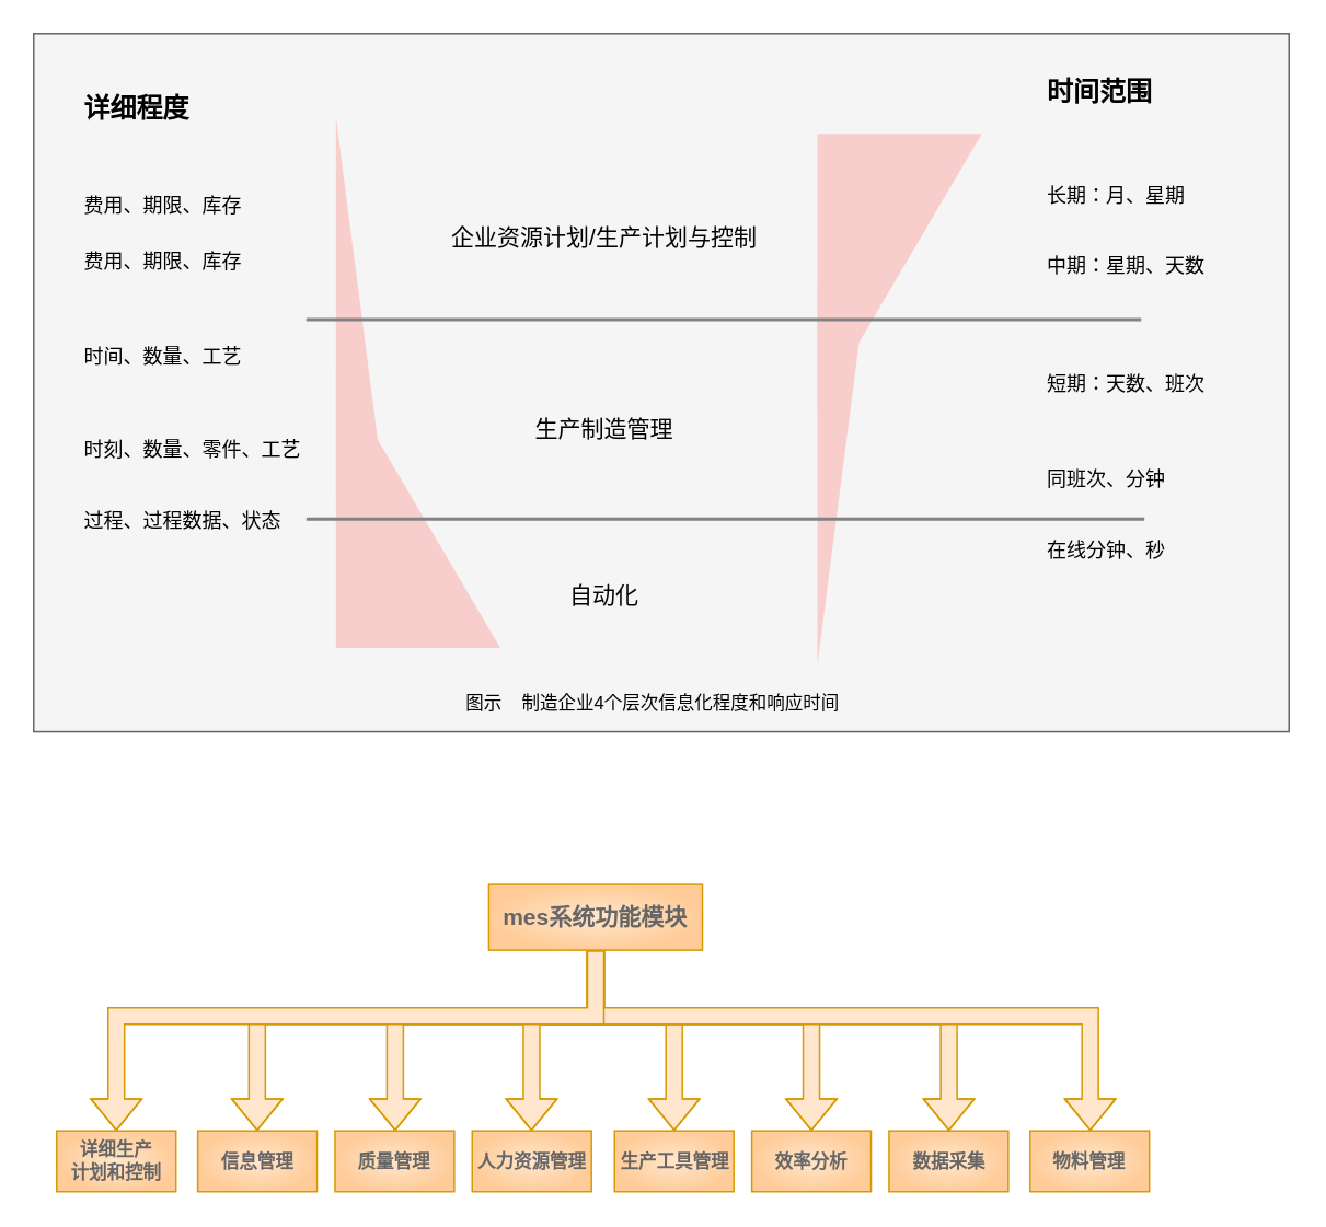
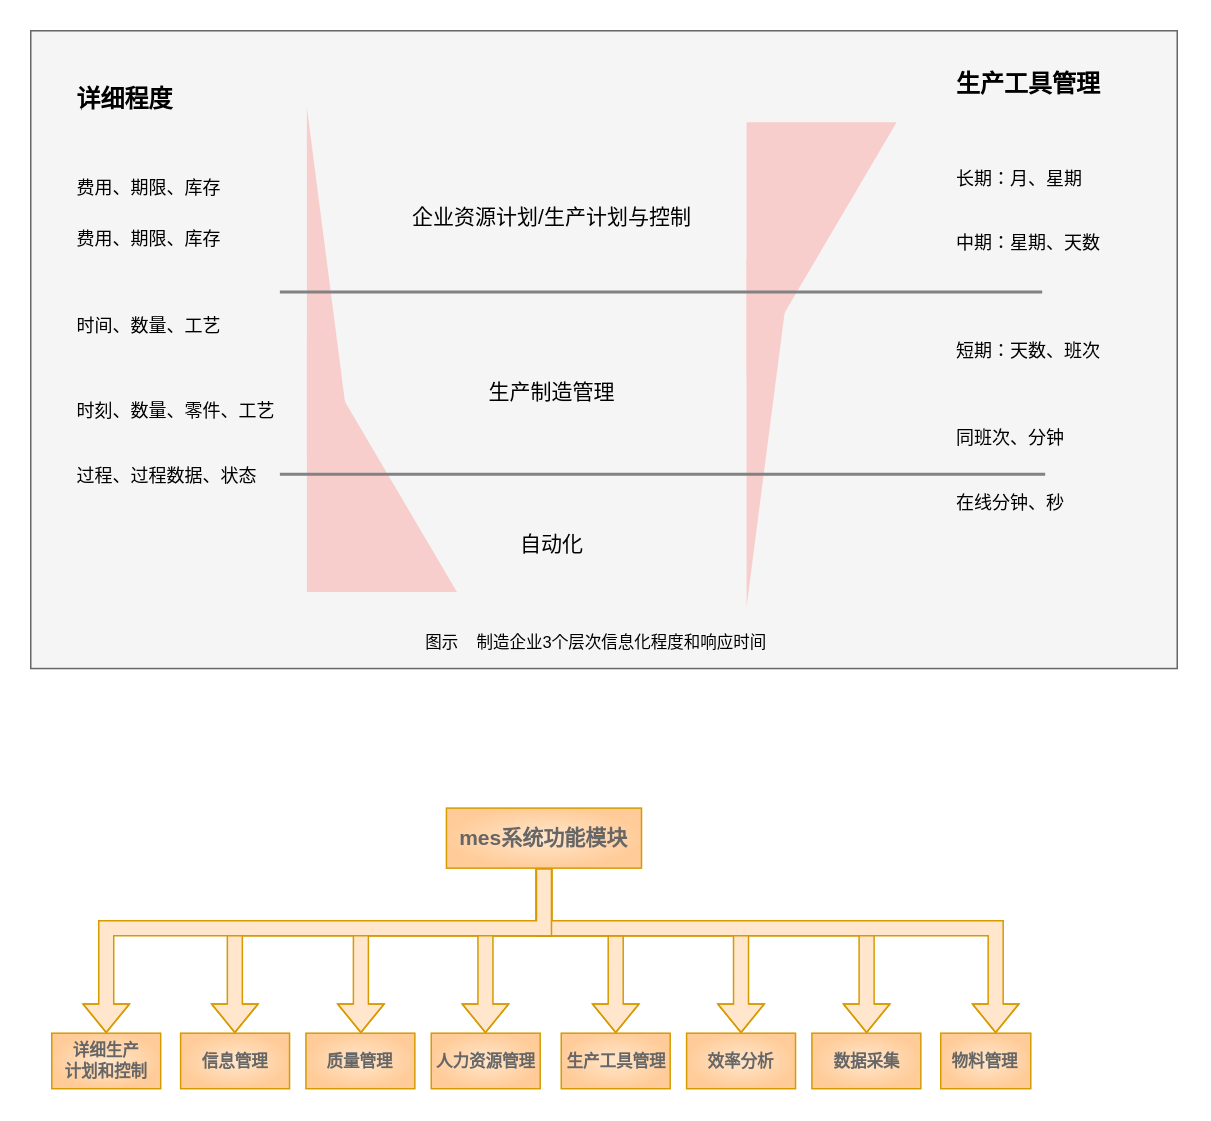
  <mxCell id="0" />
  <mxCell id="1" parent="0" />
  <mxCell id="2" value="" style="group" parent="1" vertex="1" connectable="0"><mxGeometry x="20" y="20" width="765" height="425" as="geometry" /></mxCell>
  <mxCell id="3" value="" style="rounded=0;whiteSpace=wrap;html=1;fontSize=16;fillColor=#f5f5f5;strokeColor=#666666;fontColor=#333333;" parent="2" vertex="1"><mxGeometry width="764" height="425" as="geometry" /></mxCell>
  <mxCell id="4" value="" style="group;strokeColor=none;" parent="2" vertex="1" connectable="0"><mxGeometry x="184" y="51" width="100" height="323" as="geometry" /></mxCell>
  <mxCell id="5" value="" style="verticalLabelPosition=bottom;verticalAlign=top;html=1;shape=mxgraph.basic.orthogonal_triangle;fontSize=16;fillColor=#f8cecc;strokeColor=none;" parent="4" vertex="1"><mxGeometry width="30" height="232" as="geometry" /></mxCell>
  <mxCell id="6" value="" style="verticalLabelPosition=bottom;verticalAlign=top;html=1;shape=mxgraph.basic.orthogonal_triangle;fontSize=16;fillColor=#f8cecc;strokeColor=none;" parent="4" vertex="1"><mxGeometry y="153" width="100" height="170" as="geometry" /></mxCell>
  <mxCell id="7" value="" style="group" parent="2" vertex="1" connectable="0"><mxGeometry x="477" y="61" width="100" height="323" as="geometry" /></mxCell>
  <mxCell id="8" value="" style="verticalLabelPosition=bottom;verticalAlign=top;html=1;shape=mxgraph.basic.orthogonal_triangle;fontSize=16;fillColor=#f8cecc;strokeColor=none;movable=1;resizable=1;rotatable=1;deletable=1;editable=1;connectable=1;rotation=-180;flipV=0;flipH=1;" parent="7" vertex="1"><mxGeometry y="91" width="30" height="232" as="geometry" /></mxCell>
  <mxCell id="9" value="" style="verticalLabelPosition=bottom;verticalAlign=top;html=1;shape=mxgraph.basic.orthogonal_triangle;fontSize=16;fillColor=#f8cecc;strokeColor=none;movable=1;resizable=1;rotatable=1;deletable=1;editable=1;connectable=1;rotation=-180;flipH=1;" parent="7" vertex="1"><mxGeometry width="100" height="170" as="geometry" /></mxCell>
  <mxCell id="10" value="" style="line;strokeWidth=2;html=1;strokeColor=#828282;fontSize=16;" parent="2" vertex="1"><mxGeometry x="166" y="169" width="508" height="10" as="geometry" /></mxCell>
  <mxCell id="11" value="" style="line;strokeWidth=2;html=1;strokeColor=#828282;fontSize=16;" parent="2" vertex="1"><mxGeometry x="166" y="290" width="510" height="11" as="geometry" /></mxCell>
  <mxCell id="12" value="&lt;div align=&quot;left&quot;&gt;&lt;b&gt;详细程度&lt;/b&gt;&lt;/div&gt;&lt;div&gt;&lt;br&gt;&lt;/div&gt;&lt;div&gt;&lt;br&gt;&lt;/div&gt;&lt;div&gt;&lt;font style=&quot;font-size: 12px;&quot;&gt;费用、期限、库存&lt;/font&gt;&lt;br&gt;&lt;/div&gt;&lt;div&gt;&lt;br&gt;&lt;/div&gt;&lt;div style=&quot;font-size: 12px;&quot;&gt;&lt;div&gt;&lt;font style=&quot;font-size: 12px;&quot;&gt;费用、期限、库存&lt;/font&gt;&lt;/div&gt;&lt;div&gt;&lt;br&gt;&lt;/div&gt;&lt;div&gt;&lt;br&gt;&lt;/div&gt;&lt;div&gt;&lt;br&gt;&lt;/div&gt;&lt;div&gt;时间、数量、工艺&lt;/div&gt;&lt;div&gt;&lt;br&gt;&lt;/div&gt;&lt;div&gt;&lt;br&gt;&lt;/div&gt;&lt;div&gt;&lt;br&gt;&lt;/div&gt;&lt;div&gt;时刻、数量、零件、工艺&lt;/div&gt;&lt;div&gt;&lt;br&gt;&lt;/div&gt;&lt;div&gt;&lt;br&gt;&lt;/div&gt;&lt;div&gt;过程、过程数据、状态&lt;br&gt;&lt;/div&gt;&lt;div&gt;&lt;br&gt;&lt;/div&gt;&lt;/div&gt;" style="text;html=1;strokeColor=none;fillColor=none;align=left;verticalAlign=top;whiteSpace=wrap;rounded=0;fontSize=16;" parent="2" vertex="1"><mxGeometry x="29" y="29" width="150" height="306" as="geometry" /></mxCell>
- <mxCell id="13" value="&lt;b&gt;时间范围&lt;/b&gt;&lt;div style=&quot;font-size: 15px;&quot;&gt;&lt;font style=&quot;font-size: 15px;&quot;&gt;&lt;br&gt;&lt;/font&gt;&lt;/div&gt;&lt;div style=&quot;font-size: 12px;&quot;&gt;&lt;font style=&quot;font-size: 12px;&quot;&gt;&lt;br&gt;&lt;/font&gt;&lt;/div&gt;&lt;div style=&quot;font-size: 12px;&quot;&gt;&lt;font style=&quot;font-size: 12px;&quot;&gt;&lt;br&gt;&lt;/font&gt;&lt;/div&gt;&lt;div style=&quot;font-size: 12px;&quot;&gt;&lt;font style=&quot;font-size: 12px;&quot;&gt;长期：月、星期&lt;br&gt;&lt;/font&gt;&lt;/div&gt;&lt;div style=&quot;font-size: 12px;&quot;&gt;&lt;font style=&quot;font-size: 12px;&quot;&gt;&lt;br&gt;&lt;/font&gt;&lt;/div&gt;&lt;div style=&quot;font-size: 12px;&quot;&gt;&lt;div&gt;&lt;font style=&quot;font-size: 12px;&quot;&gt;&lt;br&gt;&lt;/font&gt;&lt;/div&gt;&lt;div&gt;&lt;font style=&quot;font-size: 12px;&quot;&gt;中期：星期、天数&lt;/font&gt;&lt;/div&gt;&lt;div&gt;&lt;font style=&quot;font-size: 12px;&quot;&gt;&lt;br&gt;&lt;/font&gt;&lt;/div&gt;&lt;div&gt;&lt;font style=&quot;font-size: 12px;&quot;&gt;&lt;br&gt;&lt;/font&gt;&lt;/div&gt;&lt;div&gt;&lt;font style=&quot;font-size: 12px;&quot;&gt;&lt;br&gt;&lt;/font&gt;&lt;/div&gt;&lt;div&gt;&lt;font style=&quot;font-size: 12px;&quot;&gt;&lt;br&gt;&lt;/font&gt;&lt;/div&gt;&lt;div&gt;&lt;font style=&quot;font-size: 12px;&quot;&gt;短期：天数、班次&lt;br&gt;&lt;/font&gt;&lt;/div&gt;&lt;div&gt;&lt;font style=&quot;font-size: 12px;&quot;&gt;&lt;br&gt;&lt;/font&gt;&lt;/div&gt;&lt;div&gt;&lt;font style=&quot;font-size: 12px;&quot;&gt;&lt;br&gt;&lt;/font&gt;&lt;/div&gt;&lt;div&gt;&lt;font style=&quot;font-size: 12px;&quot;&gt;&lt;br&gt;&lt;/font&gt;&lt;/div&gt;&lt;div&gt;&lt;font style=&quot;font-size: 12px;&quot;&gt;同班次、分钟&lt;br&gt;&lt;/font&gt;&lt;/div&gt;&lt;div&gt;&lt;font style=&quot;font-size: 12px;&quot;&gt;&lt;br&gt;&lt;/font&gt;&lt;/div&gt;&lt;div&gt;&lt;font style=&quot;font-size: 12px;&quot;&gt;&lt;br&gt;&lt;/font&gt;&lt;/div&gt;&lt;div&gt;&lt;font style=&quot;font-size: 12px;&quot;&gt;在线分钟、秒&lt;/font&gt;&lt;font style=&quot;font-size: 12px;&quot;&gt;&lt;br&gt;&lt;/font&gt;&lt;/div&gt;&lt;div&gt;&lt;br&gt;&lt;/div&gt;&lt;/div&gt;" style="text;html=1;strokeColor=none;fillColor=none;align=left;verticalAlign=top;whiteSpace=wrap;rounded=0;fontSize=16;" parent="2" vertex="1"><mxGeometry x="615" y="19" width="150" height="324" as="geometry" /></mxCell>
+ <mxCell id="13" value="&lt;b&gt;生产工具管理&lt;/b&gt;&lt;div style=&quot;font-size: 15px;&quot;&gt;&lt;font style=&quot;font-size: 15px;&quot;&gt;&lt;br&gt;&lt;/font&gt;&lt;/div&gt;&lt;div style=&quot;font-size: 12px;&quot;&gt;&lt;font style=&quot;font-size: 12px;&quot;&gt;&lt;br&gt;&lt;/font&gt;&lt;/div&gt;&lt;div style=&quot;font-size: 12px;&quot;&gt;&lt;font style=&quot;font-size: 12px;&quot;&gt;&lt;br&gt;&lt;/font&gt;&lt;/div&gt;&lt;div style=&quot;font-size: 12px;&quot;&gt;&lt;font style=&quot;font-size: 12px;&quot;&gt;长期：月、星期&lt;br&gt;&lt;/font&gt;&lt;/div&gt;&lt;div style=&quot;font-size: 12px;&quot;&gt;&lt;font style=&quot;font-size: 12px;&quot;&gt;&lt;br&gt;&lt;/font&gt;&lt;/div&gt;&lt;div style=&quot;font-size: 12px;&quot;&gt;&lt;div&gt;&lt;font style=&quot;font-size: 12px;&quot;&gt;&lt;br&gt;&lt;/font&gt;&lt;/div&gt;&lt;div&gt;&lt;font style=&quot;font-size: 12px;&quot;&gt;中期：星期、天数&lt;/font&gt;&lt;/div&gt;&lt;div&gt;&lt;font style=&quot;font-size: 12px;&quot;&gt;&lt;br&gt;&lt;/font&gt;&lt;/div&gt;&lt;div&gt;&lt;font style=&quot;font-size: 12px;&quot;&gt;&lt;br&gt;&lt;/font&gt;&lt;/div&gt;&lt;div&gt;&lt;font style=&quot;font-size: 12px;&quot;&gt;&lt;br&gt;&lt;/font&gt;&lt;/div&gt;&lt;div&gt;&lt;font style=&quot;font-size: 12px;&quot;&gt;&lt;br&gt;&lt;/font&gt;&lt;/div&gt;&lt;div&gt;&lt;font style=&quot;font-size: 12px;&quot;&gt;短期：天数、班次&lt;br&gt;&lt;/font&gt;&lt;/div&gt;&lt;div&gt;&lt;font style=&quot;font-size: 12px;&quot;&gt;&lt;br&gt;&lt;/font&gt;&lt;/div&gt;&lt;div&gt;&lt;font style=&quot;font-size: 12px;&quot;&gt;&lt;br&gt;&lt;/font&gt;&lt;/div&gt;&lt;div&gt;&lt;font style=&quot;font-size: 12px;&quot;&gt;&lt;br&gt;&lt;/font&gt;&lt;/div&gt;&lt;div&gt;&lt;font style=&quot;font-size: 12px;&quot;&gt;同班次、分钟&lt;br&gt;&lt;/font&gt;&lt;/div&gt;&lt;div&gt;&lt;font style=&quot;font-size: 12px;&quot;&gt;&lt;br&gt;&lt;/font&gt;&lt;/div&gt;&lt;div&gt;&lt;font style=&quot;font-size: 12px;&quot;&gt;&lt;br&gt;&lt;/font&gt;&lt;/div&gt;&lt;div&gt;&lt;font style=&quot;font-size: 12px;&quot;&gt;在线分钟、秒&lt;/font&gt;&lt;font style=&quot;font-size: 12px;&quot;&gt;&lt;br&gt;&lt;/font&gt;&lt;/div&gt;&lt;div&gt;&lt;br&gt;&lt;/div&gt;&lt;/div&gt;" style="text;html=1;strokeColor=none;fillColor=none;align=left;verticalAlign=top;whiteSpace=wrap;rounded=0;fontSize=16;" parent="2" vertex="1"><mxGeometry x="615" y="19" width="150" height="324" as="geometry" /></mxCell>
  <mxCell id="14" value="&lt;div style=&quot;font-size: 14px;&quot;&gt;&lt;br style=&quot;font-size: 14px;&quot;&gt;&lt;/div&gt;&lt;div style=&quot;font-size: 14px;&quot;&gt;&lt;br style=&quot;font-size: 14px;&quot;&gt;&lt;/div&gt;&lt;div style=&quot;font-size: 14px;&quot;&gt;企业资源计划/生产计划与控制&lt;/div&gt;&lt;div style=&quot;font-size: 14px;&quot;&gt;&lt;br style=&quot;font-size: 14px;&quot;&gt;&lt;/div&gt;&lt;div style=&quot;font-size: 14px;&quot;&gt;&lt;br style=&quot;font-size: 14px;&quot;&gt;&lt;/div&gt;&lt;div style=&quot;font-size: 14px;&quot;&gt;&lt;br style=&quot;font-size: 14px;&quot;&gt;&lt;/div&gt;&lt;div style=&quot;font-size: 14px;&quot;&gt;&lt;br style=&quot;font-size: 14px;&quot;&gt;&lt;/div&gt;&lt;div style=&quot;font-size: 14px;&quot;&gt;&lt;br&gt;&lt;/div&gt;&lt;div style=&quot;font-size: 14px;&quot;&gt;&lt;br style=&quot;font-size: 14px;&quot;&gt;&lt;/div&gt;&lt;div style=&quot;font-size: 14px;&quot;&gt;生产制造管理&lt;/div&gt;&lt;div style=&quot;font-size: 14px;&quot;&gt;&lt;br style=&quot;font-size: 14px;&quot;&gt;&lt;/div&gt;&lt;div style=&quot;font-size: 14px;&quot;&gt;&lt;br style=&quot;font-size: 14px;&quot;&gt;&lt;/div&gt;&lt;div style=&quot;font-size: 14px;&quot;&gt;&lt;br style=&quot;font-size: 14px;&quot;&gt;&lt;/div&gt;&lt;div style=&quot;font-size: 14px;&quot;&gt;&lt;br&gt;&lt;/div&gt;&lt;div style=&quot;font-size: 14px;&quot;&gt;&lt;br style=&quot;font-size: 14px;&quot;&gt;&lt;/div&gt;&lt;div style=&quot;font-size: 14px;&quot;&gt;自动化&lt;br style=&quot;font-size: 14px;&quot;&gt;&lt;/div&gt;" style="text;html=1;strokeColor=none;fillColor=none;align=center;verticalAlign=top;whiteSpace=wrap;rounded=0;fontSize=14;" parent="2" vertex="1"><mxGeometry x="230" y="75" width="235" height="290" as="geometry" /></mxCell>
- <mxCell id="15" value="&lt;font style=&quot;font-size: 11px;&quot;&gt;图示&amp;nbsp;&amp;nbsp;&amp;nbsp; 制造企业4个层次信息化程度和响应时间&lt;/font&gt;" style="text;html=1;strokeColor=none;fillColor=none;align=center;verticalAlign=middle;whiteSpace=wrap;rounded=0;fontSize=11;" parent="2" vertex="1"><mxGeometry x="208" y="393" width="338" height="30" as="geometry" /></mxCell>
+ <mxCell id="15" value="&lt;font style=&quot;font-size: 11px;&quot;&gt;图示&amp;nbsp;&amp;nbsp;&amp;nbsp; 制造企业3个层次信息化程度和响应时间&lt;/font&gt;" style="text;html=1;strokeColor=none;fillColor=none;align=center;verticalAlign=middle;whiteSpace=wrap;rounded=0;fontSize=11;" parent="2" vertex="1"><mxGeometry x="208" y="393" width="338" height="30" as="geometry" /></mxCell>
  <mxCell id="16" style="edgeStyle=orthogonalEdgeStyle;shape=flexArrow;rounded=0;orthogonalLoop=1;jettySize=auto;html=1;fontSize=11;fontColor=#666666;endSize=6;fillColor=#ffe6cc;strokeColor=#d79b00;" parent="1" source="22" target="24" edge="1"><mxGeometry relative="1" as="geometry"><Array as="points"><mxPoint x="362" y="618" /><mxPoint x="156" y="618" /></Array></mxGeometry></mxCell>
  <mxCell id="17" style="edgeStyle=orthogonalEdgeStyle;shape=flexArrow;rounded=0;orthogonalLoop=1;jettySize=auto;html=1;fontSize=11;fontColor=#666666;endSize=6;fillColor=#ffe6cc;strokeColor=#d79b00;" parent="1" source="22" target="25" edge="1"><mxGeometry relative="1" as="geometry"><Array as="points"><mxPoint x="362" y="618" /><mxPoint x="240" y="618" /></Array></mxGeometry></mxCell>
  <mxCell id="18" style="edgeStyle=orthogonalEdgeStyle;shape=flexArrow;rounded=0;orthogonalLoop=1;jettySize=auto;html=1;fontSize=11;fontColor=#666666;endSize=6;fillColor=#ffe6cc;strokeColor=#d79b00;" parent="1" source="22" target="26" edge="1"><mxGeometry relative="1" as="geometry"><Array as="points"><mxPoint x="362" y="618" /><mxPoint x="323" y="618" /></Array></mxGeometry></mxCell>
  <mxCell id="19" style="edgeStyle=orthogonalEdgeStyle;shape=flexArrow;rounded=0;orthogonalLoop=1;jettySize=auto;html=1;entryX=0.5;entryY=0;entryDx=0;entryDy=0;fontSize=11;fontColor=#666666;endSize=6;fillColor=#ffe6cc;strokeColor=#d79b00;" parent="1" edge="1"><mxGeometry relative="1" as="geometry"><mxPoint x="362" y="578" as="sourcePoint" /><mxPoint x="409.819" y="688" as="targetPoint" /><Array as="points"><mxPoint x="362" y="618" /><mxPoint x="410" y="618" /></Array></mxGeometry></mxCell>
  <mxCell id="20" style="edgeStyle=orthogonalEdgeStyle;shape=flexArrow;rounded=0;orthogonalLoop=1;jettySize=auto;html=1;fontSize=11;fontColor=#666666;endSize=6;fillColor=#ffe6cc;strokeColor=#d79b00;" parent="1" source="22" target="29" edge="1"><mxGeometry relative="1" as="geometry"><Array as="points"><mxPoint x="362" y="618" /><mxPoint x="577" y="618" /></Array></mxGeometry></mxCell>
  <mxCell id="21" style="edgeStyle=orthogonalEdgeStyle;shape=flexArrow;rounded=0;orthogonalLoop=1;jettySize=auto;html=1;entryX=0.5;entryY=0;entryDx=0;entryDy=0;fontSize=11;fontColor=#666666;endSize=6;fillColor=#ffe6cc;strokeColor=#d79b00;" parent="1" source="22" target="28" edge="1"><mxGeometry relative="1" as="geometry"><Array as="points"><mxPoint x="362" y="618" /><mxPoint x="493" y="618" /></Array></mxGeometry></mxCell>
  <mxCell id="22" value="&lt;div style=&quot;font-size: 14px;&quot;&gt;&lt;font style=&quot;font-size: 14px;&quot; color=&quot;#666666&quot;&gt;&lt;b&gt;&lt;font style=&quot;font-size: 14px;&quot;&gt;mes系统功能模块&lt;/font&gt;&lt;/b&gt;&lt;/font&gt;&lt;/div&gt;" style="rounded=0;whiteSpace=wrap;html=1;strokeColor=#d79b00;fontSize=11;fillColor=#ffe6cc;gradientColor=#FFCC99;gradientDirection=radial;" parent="1" vertex="1"><mxGeometry x="297" y="538" width="130" height="40" as="geometry" /></mxCell>
  <mxCell id="23" value="&lt;div style=&quot;font-size: 11px;&quot;&gt;&lt;font style=&quot;font-size: 11px;&quot; color=&quot;#666666&quot;&gt;&lt;b style=&quot;font-size: 11px;&quot;&gt;&lt;font style=&quot;font-size: 11px;&quot;&gt;详细生产&lt;/font&gt;&lt;/b&gt;&lt;/font&gt;&lt;/div&gt;&lt;div&gt;&lt;font style=&quot;font-size: 11px;&quot; color=&quot;#666666&quot;&gt;&lt;b style=&quot;font-size: 11px;&quot;&gt;&lt;font style=&quot;font-size: 11px;&quot;&gt;计划&lt;/font&gt;&lt;/b&gt;&lt;/font&gt;&lt;b&gt;和控制&lt;/b&gt;&lt;br&gt;&lt;/div&gt;" style="rounded=0;whiteSpace=wrap;html=1;strokeColor=#d79b00;fontSize=11;fillColor=#ffe6cc;gradientColor=#FFCC99;gradientDirection=radial;fontColor=#666666;container=0;" parent="1" vertex="1"><mxGeometry x="34" y="688" width="72.588" height="37" as="geometry" /></mxCell>
  <mxCell id="24" value="&lt;b style=&quot;font-size: 11px;&quot;&gt;信息管理&lt;/b&gt;" style="rounded=0;whiteSpace=wrap;html=1;strokeColor=#d79b00;fontSize=11;fillColor=#ffe6cc;gradientColor=#FFCC99;gradientDirection=radial;fontColor=#666666;container=0;" parent="1" vertex="1"><mxGeometry x="119.857" y="688" width="72.588" height="37" as="geometry" /></mxCell>
  <mxCell id="25" value="&lt;b style=&quot;font-size: 11px;&quot;&gt;质量管理&lt;/b&gt;" style="rounded=0;whiteSpace=wrap;html=1;strokeColor=#d79b00;fontSize=11;fillColor=#ffe6cc;gradientColor=#FFCC99;gradientDirection=radial;fontColor=#666666;container=0;" parent="1" vertex="1"><mxGeometry x="203.372" y="688" width="72.588" height="37" as="geometry" /></mxCell>
  <mxCell id="26" value="&lt;b style=&quot;font-size: 11px;&quot;&gt;人力资源管理&lt;/b&gt;" style="rounded=0;whiteSpace=wrap;html=1;strokeColor=#d79b00;fontSize=11;fillColor=#ffe6cc;gradientColor=#FFCC99;gradientDirection=radial;fontColor=#666666;container=0;" parent="1" vertex="1"><mxGeometry x="286.887" y="688" width="72.588" height="37" as="geometry" /></mxCell>
  <mxCell id="27" value="&lt;b style=&quot;font-size: 11px;&quot;&gt;生产工具管理&lt;/b&gt;" style="rounded=0;whiteSpace=wrap;html=1;strokeColor=#d79b00;fontSize=11;fillColor=#ffe6cc;gradientColor=#FFCC99;gradientDirection=radial;fontColor=#666666;container=0;" parent="1" vertex="1"><mxGeometry x="373.525" y="688" width="72.588" height="37" as="geometry" /></mxCell>
  <mxCell id="28" value="&lt;b&gt;效率分析&lt;/b&gt;" style="rounded=0;whiteSpace=wrap;html=1;strokeColor=#d79b00;fontSize=11;fillColor=#ffe6cc;gradientColor=#FFCC99;gradientDirection=radial;fontColor=#666666;container=0;" parent="1" vertex="1"><mxGeometry x="457.04" y="688" width="72.588" height="37" as="geometry" /></mxCell>
  <mxCell id="29" value="&lt;b style=&quot;font-size: 11px;&quot;&gt;数据采集&lt;/b&gt;" style="rounded=0;whiteSpace=wrap;html=1;strokeColor=#d79b00;fontSize=11;fillColor=#ffe6cc;gradientColor=#FFCC99;gradientDirection=radial;fontColor=#666666;container=0;" parent="1" vertex="1"><mxGeometry x="540.555" y="688" width="72.588" height="37" as="geometry" /></mxCell>
- <mxCell id="30" value="&lt;b&gt;物料管理&lt;/b&gt;" style="rounded=0;whiteSpace=wrap;html=1;strokeColor=#d79b00;fontSize=11;fillColor=#ffe6cc;gradientColor=#FFCC99;gradientDirection=radial;fontColor=#666666;container=0;" parent="1" vertex="1"><mxGeometry x="626.412" y="688" width="72.588" height="37" as="geometry" /></mxCell>
+ <mxCell id="30" value="&lt;b&gt;物料管理&lt;/b&gt;" style="rounded=0;whiteSpace=wrap;html=1;strokeColor=#d79b00;fontSize=11;fillColor=#ffe6cc;gradientColor=#FFCC99;gradientDirection=radial;fontColor=#666666;container=0;" parent="1" vertex="1"><mxGeometry x="626.412" y="688" width="60" height="37" as="geometry" /></mxCell>
  <mxCell id="31" style="edgeStyle=orthogonalEdgeStyle;shape=flexArrow;rounded=0;orthogonalLoop=1;jettySize=auto;html=1;fontSize=11;fontColor=#666666;endSize=6;fillColor=#ffe6cc;strokeColor=#d79b00;" parent="1" source="22" target="30" edge="1"><mxGeometry relative="1" as="geometry"><Array as="points"><mxPoint x="362" y="618" /><mxPoint x="663" y="618" /></Array></mxGeometry></mxCell>
  <mxCell id="32" style="edgeStyle=orthogonalEdgeStyle;shape=flexArrow;rounded=0;orthogonalLoop=1;jettySize=auto;html=1;entryX=0.5;entryY=0;entryDx=0;entryDy=0;fontSize=11;fontColor=#666666;endSize=6;fillColor=#ffe6cc;strokeColor=#d79b00;" parent="1" source="22" target="23" edge="1"><mxGeometry relative="1" as="geometry"><Array as="points"><mxPoint x="362" y="618" /><mxPoint x="70" y="618" /></Array></mxGeometry></mxCell>
